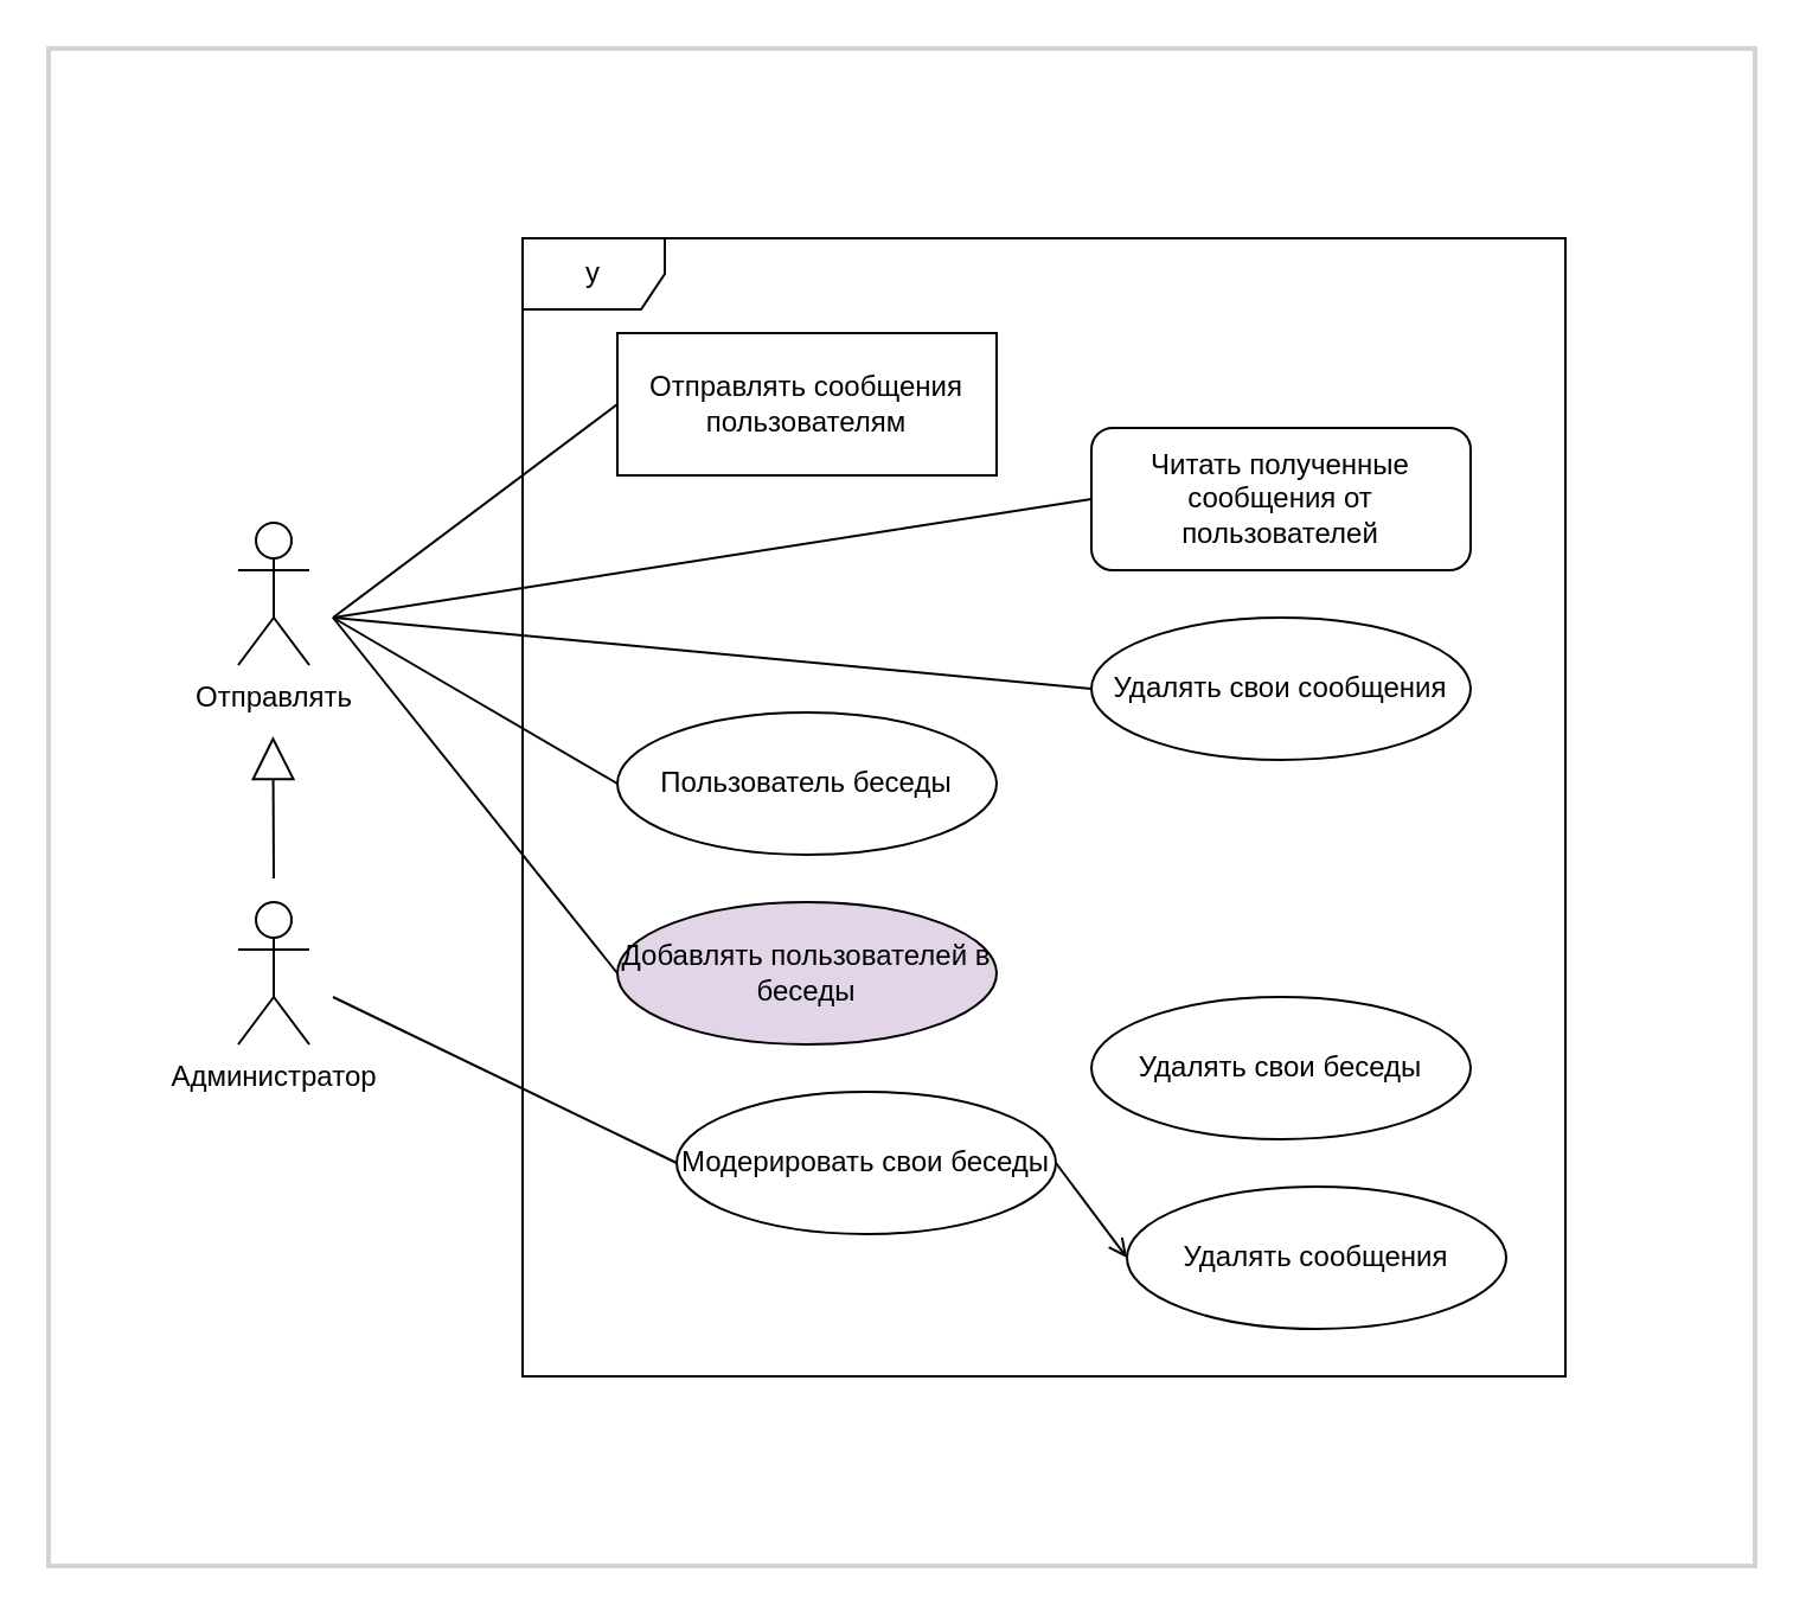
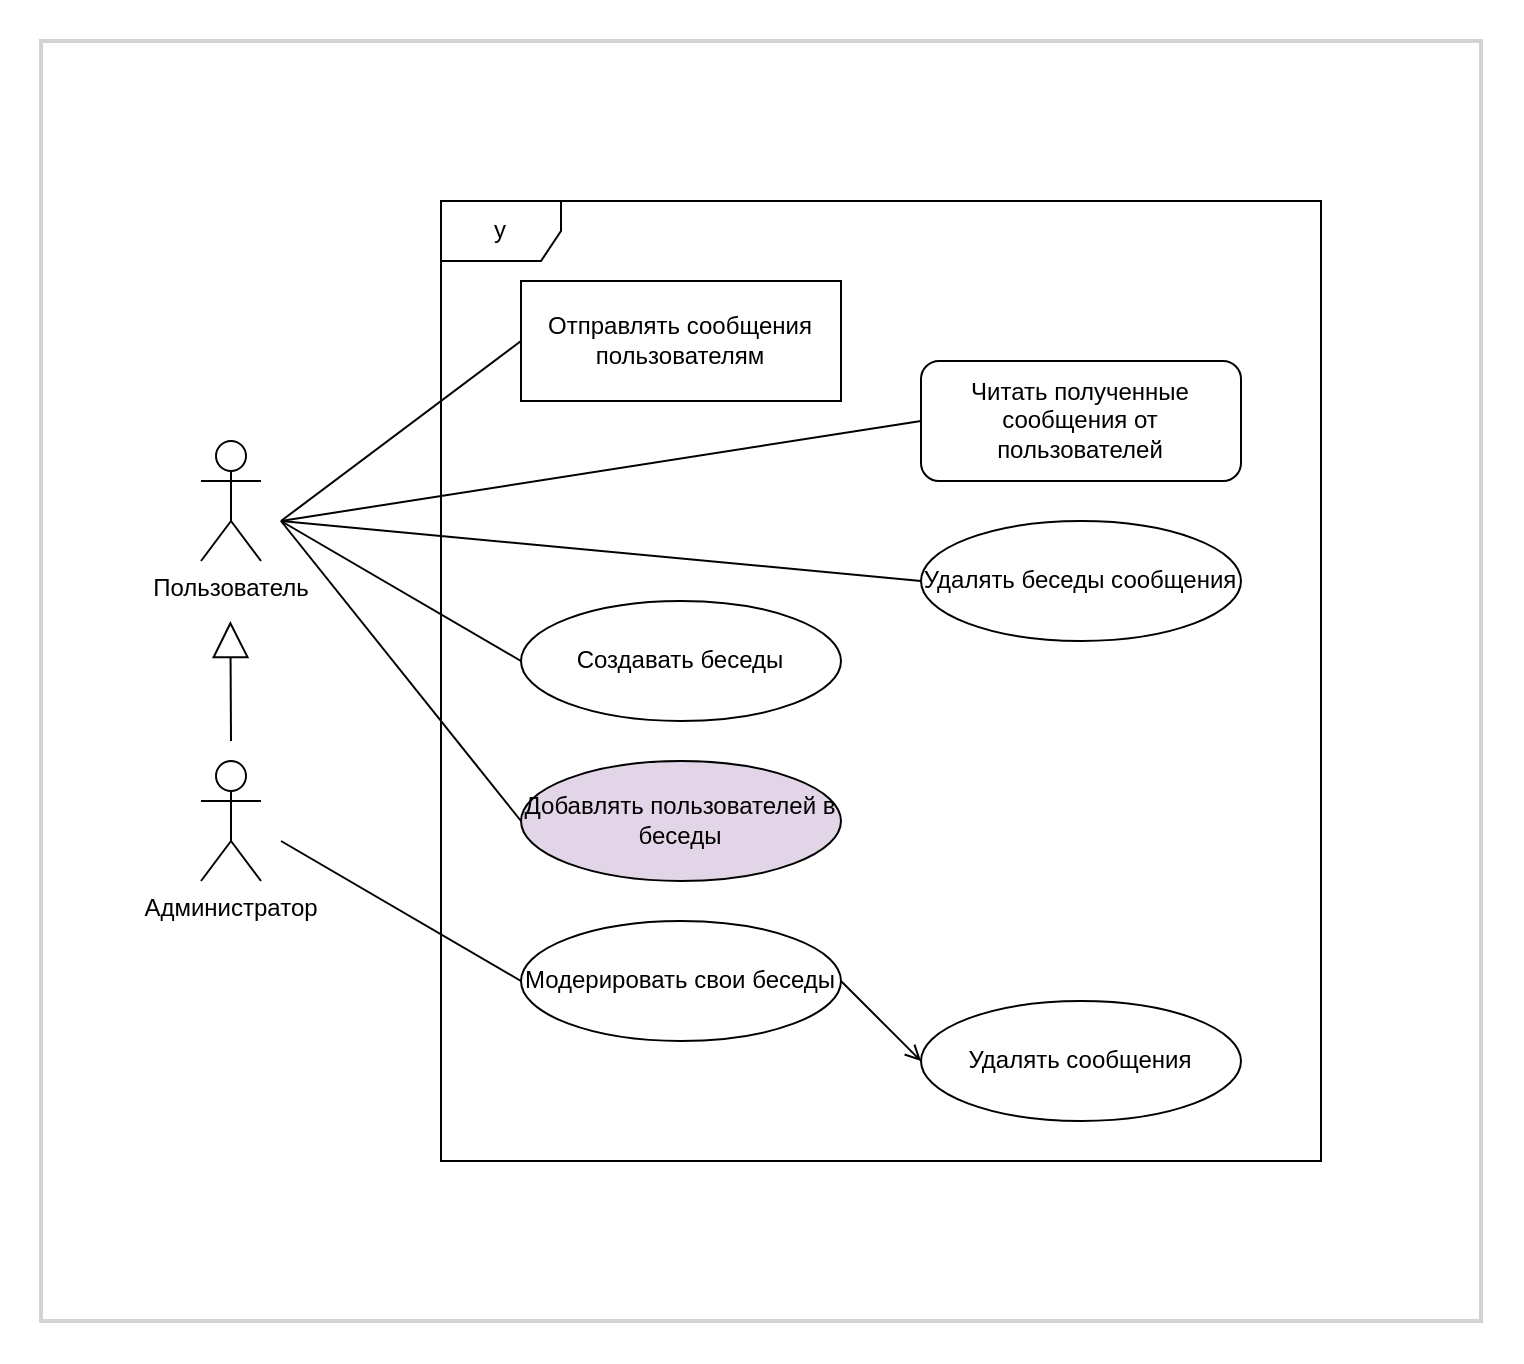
  <mxCell id="0" />
  <mxCell id="1" parent="0" />
  <mxCell id="2" value="" style="rounded=0;whiteSpace=wrap;html=1;fillColor=none;strokeColor=#d3d3d3;strokeWidth=2;" parent="1" vertex="1"><mxGeometry x="20" width="720" height="640" as="geometry" y="20" /></mxCell>
  <mxCell id="3" style="edgeStyle=orthogonalEdgeStyle;rounded=0;html=1;dashed=1;labelBackgroundColor=none;startFill=0;endArrow=open;endFill=0;endSize=10;fontFamily=Verdana;fontSize=10;" parent="1" edge="1"><mxGeometry relative="1" as="geometry"><Array as="points"><mxPoint x="310" y="360" /><mxPoint x="310" y="320" /></Array><mxPoint x="390" y="320" as="targetPoint" /></mxGeometry></mxCell>
- <mxCell id="4" value="Отправлять" style="shape=umlActor;verticalLabelPosition=bottom;verticalAlign=top;html=1;outlineConnect=0;" parent="1" vertex="1"><mxGeometry x="100" y="220" width="30" height="60" as="geometry" /></mxCell>
+ <mxCell id="4" value="Пользователь" style="shape=umlActor;verticalLabelPosition=bottom;verticalAlign=top;html=1;outlineConnect=0;" parent="1" vertex="1"><mxGeometry x="100" y="220" width="30" height="60" as="geometry" /></mxCell>
  <mxCell id="5" value="y" style="shape=umlFrame;whiteSpace=wrap;html=1;pointerEvents=0;" parent="1" vertex="1"><mxGeometry x="220" y="100" width="440" height="480" as="geometry" /></mxCell>
  <mxCell id="6" value="Отправлять сообщения пользователям" style="whiteSpace=wrap;html=1;rounded=0;" parent="1" vertex="1"><mxGeometry x="260" y="140" width="160" height="60" as="geometry" /></mxCell>
  <mxCell id="7" value="Читать полученные сообщения от пользователей" style="whiteSpace=wrap;html=1;rounded=1;" parent="1" vertex="1"><mxGeometry x="460" y="180" width="160" height="60" as="geometry" /></mxCell>
- <mxCell id="8" value="Пользователь беседы" style="ellipse;whiteSpace=wrap;html=1;" parent="1" vertex="1"><mxGeometry x="260" y="300" width="160" height="60" as="geometry" /></mxCell>
+ <mxCell id="8" value="Создавать беседы" style="ellipse;whiteSpace=wrap;html=1;" parent="1" vertex="1"><mxGeometry x="260" y="300" width="160" height="60" as="geometry" /></mxCell>
  <mxCell id="9" value="Добавлять пользователей в беседы" style="ellipse;whiteSpace=wrap;html=1;fillColor=#e1d5e7;" parent="1" vertex="1"><mxGeometry x="260" y="380" width="160" height="60" as="geometry" /></mxCell>
  <mxCell id="10" value="" style="endArrow=none;html=1;rounded=0;entryX=0;entryY=0.5;entryDx=0;entryDy=0;" parent="1" target="6" edge="1"><mxGeometry width="50" height="50" relative="1" as="geometry"><mxPoint x="140" y="260" as="sourcePoint" /><mxPoint x="270" y="400" as="targetPoint" /></mxGeometry></mxCell>
  <mxCell id="11" value="" style="endArrow=none;html=1;rounded=0;entryX=0;entryY=0.5;entryDx=0;entryDy=0;" parent="1" target="7" edge="1"><mxGeometry width="50" height="50" relative="1" as="geometry"><mxPoint x="140" y="260" as="sourcePoint" /><mxPoint x="245" y="180" as="targetPoint" /><Array as="points"><mxPoint x="140" y="260" /></Array></mxGeometry></mxCell>
  <mxCell id="12" value="" style="endArrow=none;html=1;rounded=0;entryX=0;entryY=0.5;entryDx=0;entryDy=0;" parent="1" target="8" edge="1"><mxGeometry width="50" height="50" relative="1" as="geometry"><mxPoint x="140" y="260" as="sourcePoint" /><mxPoint x="245" y="260" as="targetPoint" /></mxGeometry></mxCell>
  <mxCell id="13" value="" style="endArrow=none;html=1;rounded=0;entryX=0;entryY=0.5;entryDx=0;entryDy=0;" parent="1" target="9" edge="1"><mxGeometry width="50" height="50" relative="1" as="geometry"><mxPoint x="140" y="260" as="sourcePoint" /><mxPoint x="255" y="270" as="targetPoint" /></mxGeometry></mxCell>
  <mxCell id="14" value="Администратор" style="shape=umlActor;verticalLabelPosition=bottom;verticalAlign=top;html=1;outlineConnect=0;" parent="1" vertex="1"><mxGeometry x="100" y="380" width="30" height="60" as="geometry" /></mxCell>
  <mxCell id="15" value="" style="endArrow=block;endSize=16;endFill=0;html=1;rounded=0;" parent="1" edge="1"><mxGeometry width="160" relative="1" as="geometry"><mxPoint x="115" y="370" as="sourcePoint" /><mxPoint x="114.69" y="310" as="targetPoint" /></mxGeometry></mxCell>
- <mxCell id="16" value="Удалять свои беседы" style="ellipse;whiteSpace=wrap;html=1;" parent="1" vertex="1"><mxGeometry x="460" y="420" width="160" height="60" as="geometry" /></mxCell>
- <mxCell id="17" value="Удалять сообщения" style="ellipse;whiteSpace=wrap;html=1;" parent="1" vertex="1"><mxGeometry x="475" y="500" width="160" height="60" as="geometry" /></mxCell>
+ <mxCell id="17" value="Удалять сообщения" style="ellipse;whiteSpace=wrap;html=1;" parent="1" vertex="1"><mxGeometry x="460" y="500" width="160" height="60" as="geometry" /></mxCell>
  <mxCell id="18" value="" style="endArrow=none;html=1;rounded=0;entryX=0;entryY=0.5;entryDx=0;entryDy=0;" parent="1" target="19" edge="1"><mxGeometry width="50" height="50" relative="1" as="geometry"><mxPoint x="140" y="420" as="sourcePoint" /><mxPoint x="270" y="500" as="targetPoint" /></mxGeometry></mxCell>
- <mxCell id="19" value="Модерировать свои беседы" style="ellipse;whiteSpace=wrap;html=1;" parent="1" vertex="1"><mxGeometry x="285" y="460" width="160" height="60" as="geometry" /></mxCell>
+ <mxCell id="19" value="Модерировать свои беседы" style="ellipse;whiteSpace=wrap;html=1;" parent="1" vertex="1"><mxGeometry x="260" y="460" width="160" height="60" as="geometry" /></mxCell>
  <mxCell id="20" value="" style="html=1;verticalAlign=bottom;labelBackgroundColor=none;endArrow=open;endFill=0;dashed=0;rounded=0;entryX=0;entryY=0.5;entryDx=0;entryDy=0;exitX=1;exitY=0.5;exitDx=0;exitDy=0;" parent="1" source="19" target="17" edge="1"><mxGeometry width="160" relative="1" as="geometry"><mxPoint x="430" y="530" as="sourcePoint" /><mxPoint x="470" y="500" as="targetPoint" /></mxGeometry></mxCell>
- <mxCell id="21" value="Удалять свои сообщения" style="ellipse;whiteSpace=wrap;html=1;" parent="1" vertex="1"><mxGeometry x="460" y="260" width="160" height="60" as="geometry" /></mxCell>
+ <mxCell id="21" value="Удалять беседы сообщения" style="ellipse;whiteSpace=wrap;html=1;" parent="1" vertex="1"><mxGeometry x="460" y="260" width="160" height="60" as="geometry" /></mxCell>
  <mxCell id="22" value="" style="endArrow=none;html=1;rounded=0;entryX=0;entryY=0.5;entryDx=0;entryDy=0;" parent="1" target="21" edge="1"><mxGeometry width="50" height="50" relative="1" as="geometry"><mxPoint x="140" y="260" as="sourcePoint" /><mxPoint x="470" y="220" as="targetPoint" /><Array as="points"><mxPoint x="140" y="260" /></Array></mxGeometry></mxCell>
